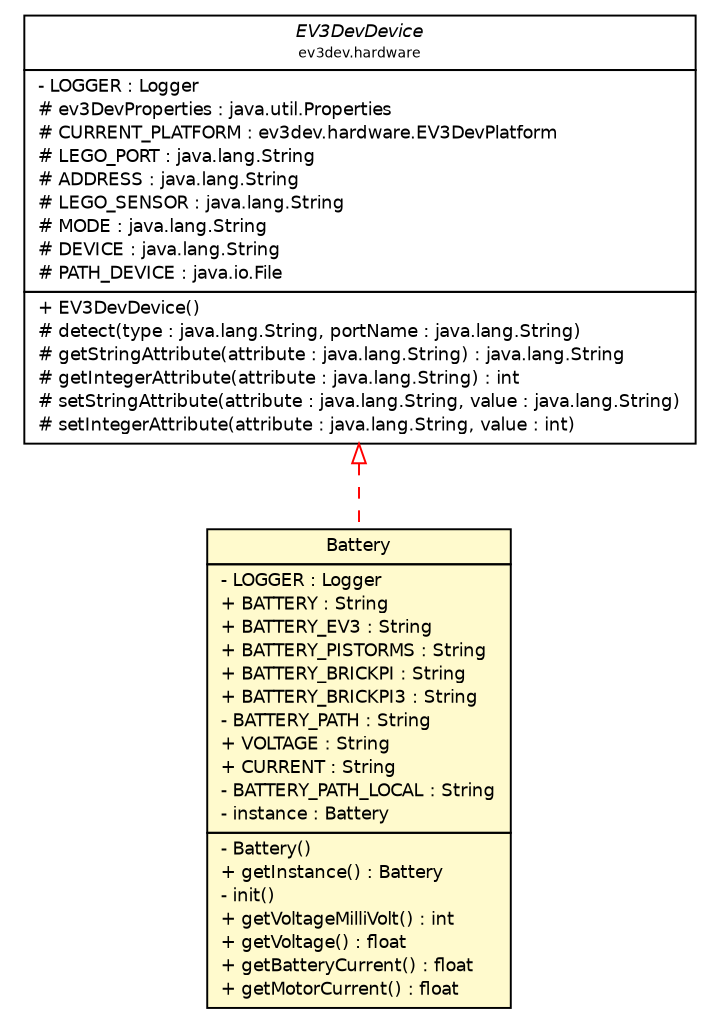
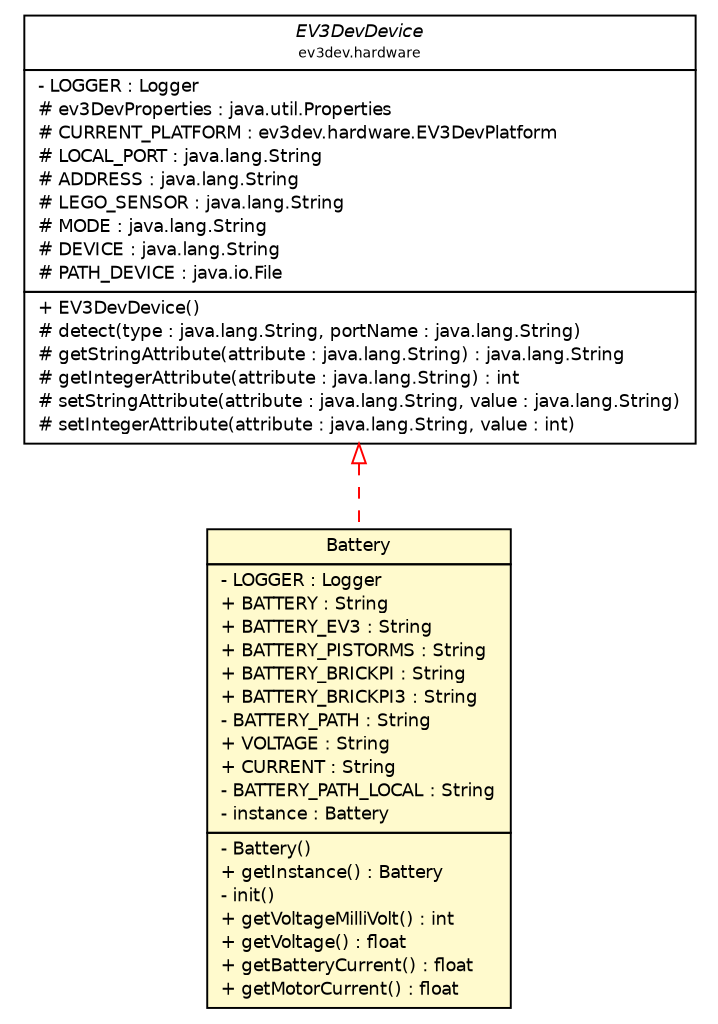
  digraph {
    nodesep=0.25
    ranksep=0.5
    node [fontcolor=black fontname=Helvetica fontsize=9.0 shape=plaintext]
-   n1 [label=<<table title="ev3dev.hardware.EV3DevDevice" border="0" cellborder="1" cellspacing="0" cellpadding="2" port="p" href="../hardware/EV3DevDevice.html"> 		<tr><td><table border="0" cellspacing="0" cellpadding="1"> <tr><td align="center" balign="center"><font face="Helvetica-Oblique"> EV3DevDevice </font></td></tr> <tr><td align="center" balign="center"><font point-size="7.0"> ev3dev.hardware </font></td></tr> 		</table></td></tr> 		<tr><td><table border="0" cellspacing="0" cellpadding="1"> <tr><td align="left" balign="left"> - LOGGER : Logger </td></tr> <tr><td align="left" balign="left"> # ev3DevProperties : java.util.Properties </td></tr> <tr><td align="left" balign="left"> # CURRENT_PLATFORM : ev3dev.hardware.EV3DevPlatform </td></tr> <tr><td align="left" balign="left"> # LEGO_PORT : java.lang.String </td></tr> <tr><td align="left" balign="left"> # ADDRESS : java.lang.String </td></tr> <tr><td align="left" balign="left"> # LEGO_SENSOR : java.lang.String </td></tr> <tr><td align="left" balign="left"> # MODE : java.lang.String </td></tr> <tr><td align="left" balign="left"> # DEVICE : java.lang.String </td></tr> <tr><td align="left" balign="left"> # PATH_DEVICE : java.io.File </td></tr> 		</table></td></tr> 		<tr><td><table border="0" cellspacing="0" cellpadding="1"> <tr><td align="left" balign="left"> + EV3DevDevice() </td></tr> <tr><td align="left" balign="left"> # detect(type : java.lang.String, portName : java.lang.String) </td></tr> <tr><td align="left" balign="left"> # getStringAttribute(attribute : java.lang.String) : java.lang.String </td></tr> <tr><td align="left" balign="left"> # getIntegerAttribute(attribute : java.lang.String) : int </td></tr> <tr><td align="left" balign="left"> # setStringAttribute(attribute : java.lang.String, value : java.lang.String) </td></tr> <tr><td align="left" balign="left"> # setIntegerAttribute(attribute : java.lang.String, value : int) </td></tr> 		</table></td></tr> 		</table>>]
+   n1 [label=<<table title="ev3dev.hardware.EV3DevDevice" border="0" cellborder="1" cellspacing="0" cellpadding="2" port="p" href="../hardware/EV3DevDevice.html"> 		<tr><td><table border="0" cellspacing="0" cellpadding="1"> <tr><td align="center" balign="center"><font face="Helvetica-Oblique"> EV3DevDevice </font></td></tr> <tr><td align="center" balign="center"><font point-size="7.0"> ev3dev.hardware </font></td></tr> 		</table></td></tr> 		<tr><td><table border="0" cellspacing="0" cellpadding="1"> <tr><td align="left" balign="left"> - LOGGER : Logger </td></tr> <tr><td align="left" balign="left"> # ev3DevProperties : java.util.Properties </td></tr> <tr><td align="left" balign="left"> # CURRENT_PLATFORM : ev3dev.hardware.EV3DevPlatform </td></tr> <tr><td align="left" balign="left"> # LOCAL_PORT : java.lang.String </td></tr> <tr><td align="left" balign="left"> # ADDRESS : java.lang.String </td></tr> <tr><td align="left" balign="left"> # LEGO_SENSOR : java.lang.String </td></tr> <tr><td align="left" balign="left"> # MODE : java.lang.String </td></tr> <tr><td align="left" balign="left"> # DEVICE : java.lang.String </td></tr> <tr><td align="left" balign="left"> # PATH_DEVICE : java.io.File </td></tr> 		</table></td></tr> 		<tr><td><table border="0" cellspacing="0" cellpadding="1"> <tr><td align="left" balign="left"> + EV3DevDevice() </td></tr> <tr><td align="left" balign="left"> # detect(type : java.lang.String, portName : java.lang.String) </td></tr> <tr><td align="left" balign="left"> # getStringAttribute(attribute : java.lang.String) : java.lang.String </td></tr> <tr><td align="left" balign="left"> # getIntegerAttribute(attribute : java.lang.String) : int </td></tr> <tr><td align="left" balign="left"> # setStringAttribute(attribute : java.lang.String, value : java.lang.String) </td></tr> <tr><td align="left" balign="left"> # setIntegerAttribute(attribute : java.lang.String, value : int) </td></tr> 		</table></td></tr> 		</table>>]
    n2 [label=<<table title="ev3dev.sensors.Battery" border="0" cellborder="1" cellspacing="0" cellpadding="2" port="p" bgcolor="lemonChiffon" href="./Battery.html"> 		<tr><td><table border="0" cellspacing="0" cellpadding="1"> <tr><td align="center" balign="center"> Battery </td></tr> 		</table></td></tr> 		<tr><td><table border="0" cellspacing="0" cellpadding="1"> <tr><td align="left" balign="left"> - LOGGER : Logger </td></tr> <tr><td align="left" balign="left"> + BATTERY : String </td></tr> <tr><td align="left" balign="left"> + BATTERY_EV3 : String </td></tr> <tr><td align="left" balign="left"> + BATTERY_PISTORMS : String </td></tr> <tr><td align="left" balign="left"> + BATTERY_BRICKPI : String </td></tr> <tr><td align="left" balign="left"> + BATTERY_BRICKPI3 : String </td></tr> <tr><td align="left" balign="left"> - BATTERY_PATH : String </td></tr> <tr><td align="left" balign="left"> + VOLTAGE : String </td></tr> <tr><td align="left" balign="left"> + CURRENT : String </td></tr> <tr><td align="left" balign="left"> - BATTERY_PATH_LOCAL : String </td></tr> <tr><td align="left" balign="left"> - instance : Battery </td></tr> 		</table></td></tr> 		<tr><td><table border="0" cellspacing="0" cellpadding="1"> <tr><td align="left" balign="left"> - Battery() </td></tr> <tr><td align="left" balign="left"> + getInstance() : Battery </td></tr> <tr><td align="left" balign="left"> - init() </td></tr> <tr><td align="left" balign="left"> + getVoltageMilliVolt() : int </td></tr> <tr><td align="left" balign="left"> + getVoltage() : float </td></tr> <tr><td align="left" balign="left"> + getBatteryCurrent() : float </td></tr> <tr><td align="left" balign="left"> + getMotorCurrent() : float </td></tr> 		</table></td></tr> 		</table>>]
    n1 -> n2 [arrowtail=empty dir=back fontname=Helvetica fontsize=10 headport=p labelfontname=Helvetica labelfontsize=10 tailport=p color=red style=dashed]
  }
